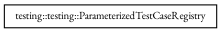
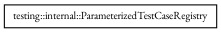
  digraph {
    rankdir=LR
    fontname="EB Garamond"
-   n1 [color=black fillcolor=white fontname="EB Garamond" fontsize=10 height=0.2 label="testing::testing::ParameterizedTestCaseRegistry" shape=record style=filled width=0.4]
+   n1 [color=black fillcolor=white fontname="EB Garamond" fontsize=10 height=0.2 label="testing::internal::ParameterizedTestCaseRegistry" shape=record style=filled width=0.4]
  }
